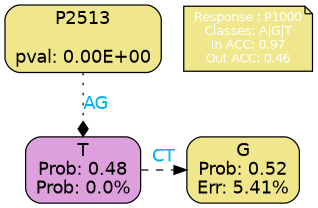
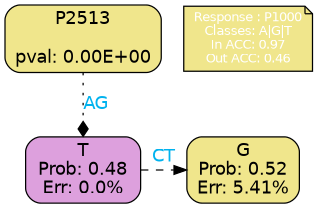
  digraph {
    ranksep=equally
    splines=polylines
    node [color=black fillcolor=khaki fontname=helvetica shape=box style="filled, rounded"]
    edge [fontcolor=deepskyblue2 fontname=helvetica]
-   n1 [fillcolor=plum label="T\nProb: 0.48\nProb: 0.0%"]
+   n1 [fillcolor=plum label="T\nProb: 0.48\nErr: 0.0%"]
    n2 [label="G\nProb: 0.52\nErr: 5.41%"]
    n3 [align=left fontcolor=white fontsize=10 label="Response : P1000\nClasses: A|G|T\nIn ACC: 0.97\nOut ACC: 0.46\n" shape=note style=filled]
    n4 [label="P2513\n\npval: 0.00E+00"]
    subgraph sub_1 {
      rank=same
      n1
      n2
    }
    subgraph sub_2 {
      rank=same
      n3
      n4
    }
    n1 -> n2 [arrowhead=normal label=CT style=dashed]
    n4 -> n1 [arrowhead=diamond label=AG style=dotted]
  }
